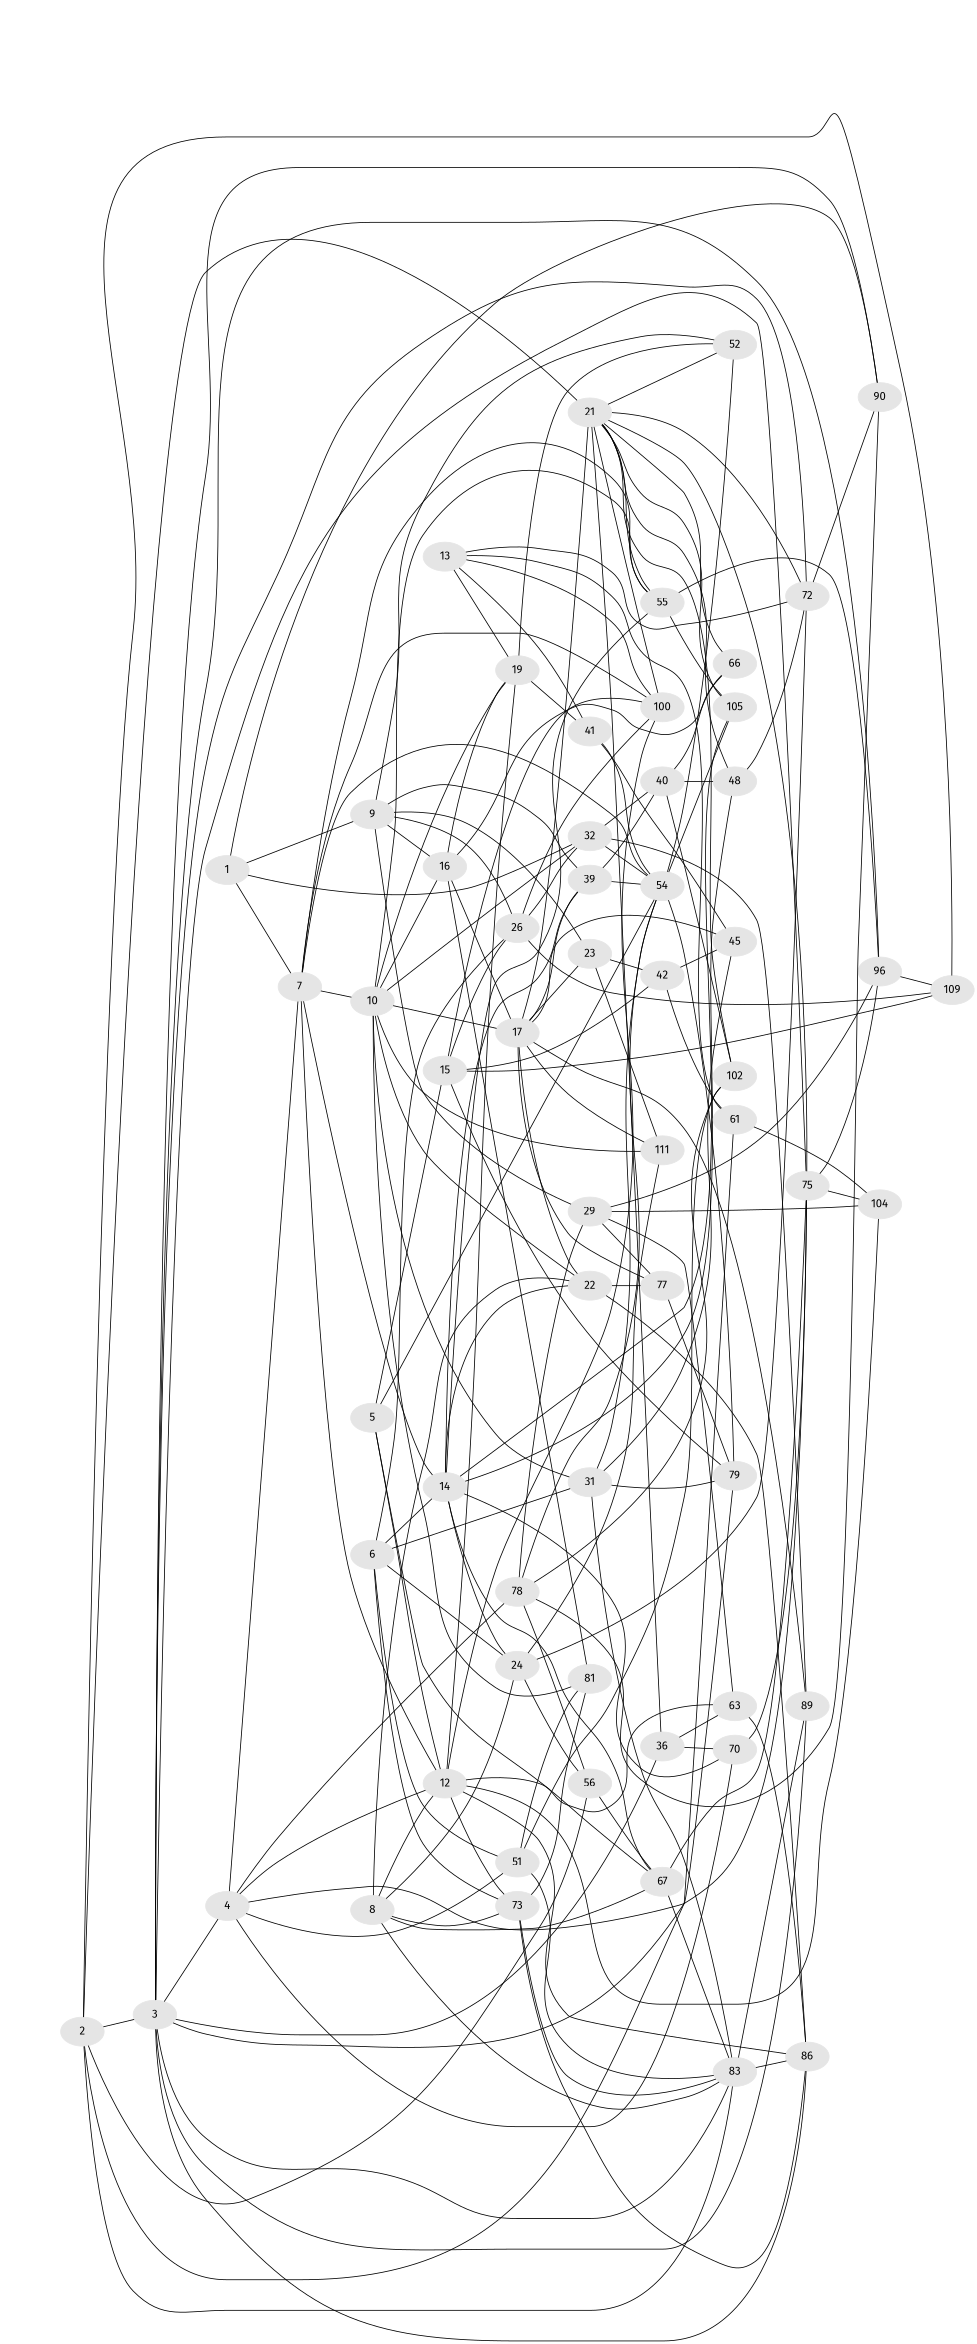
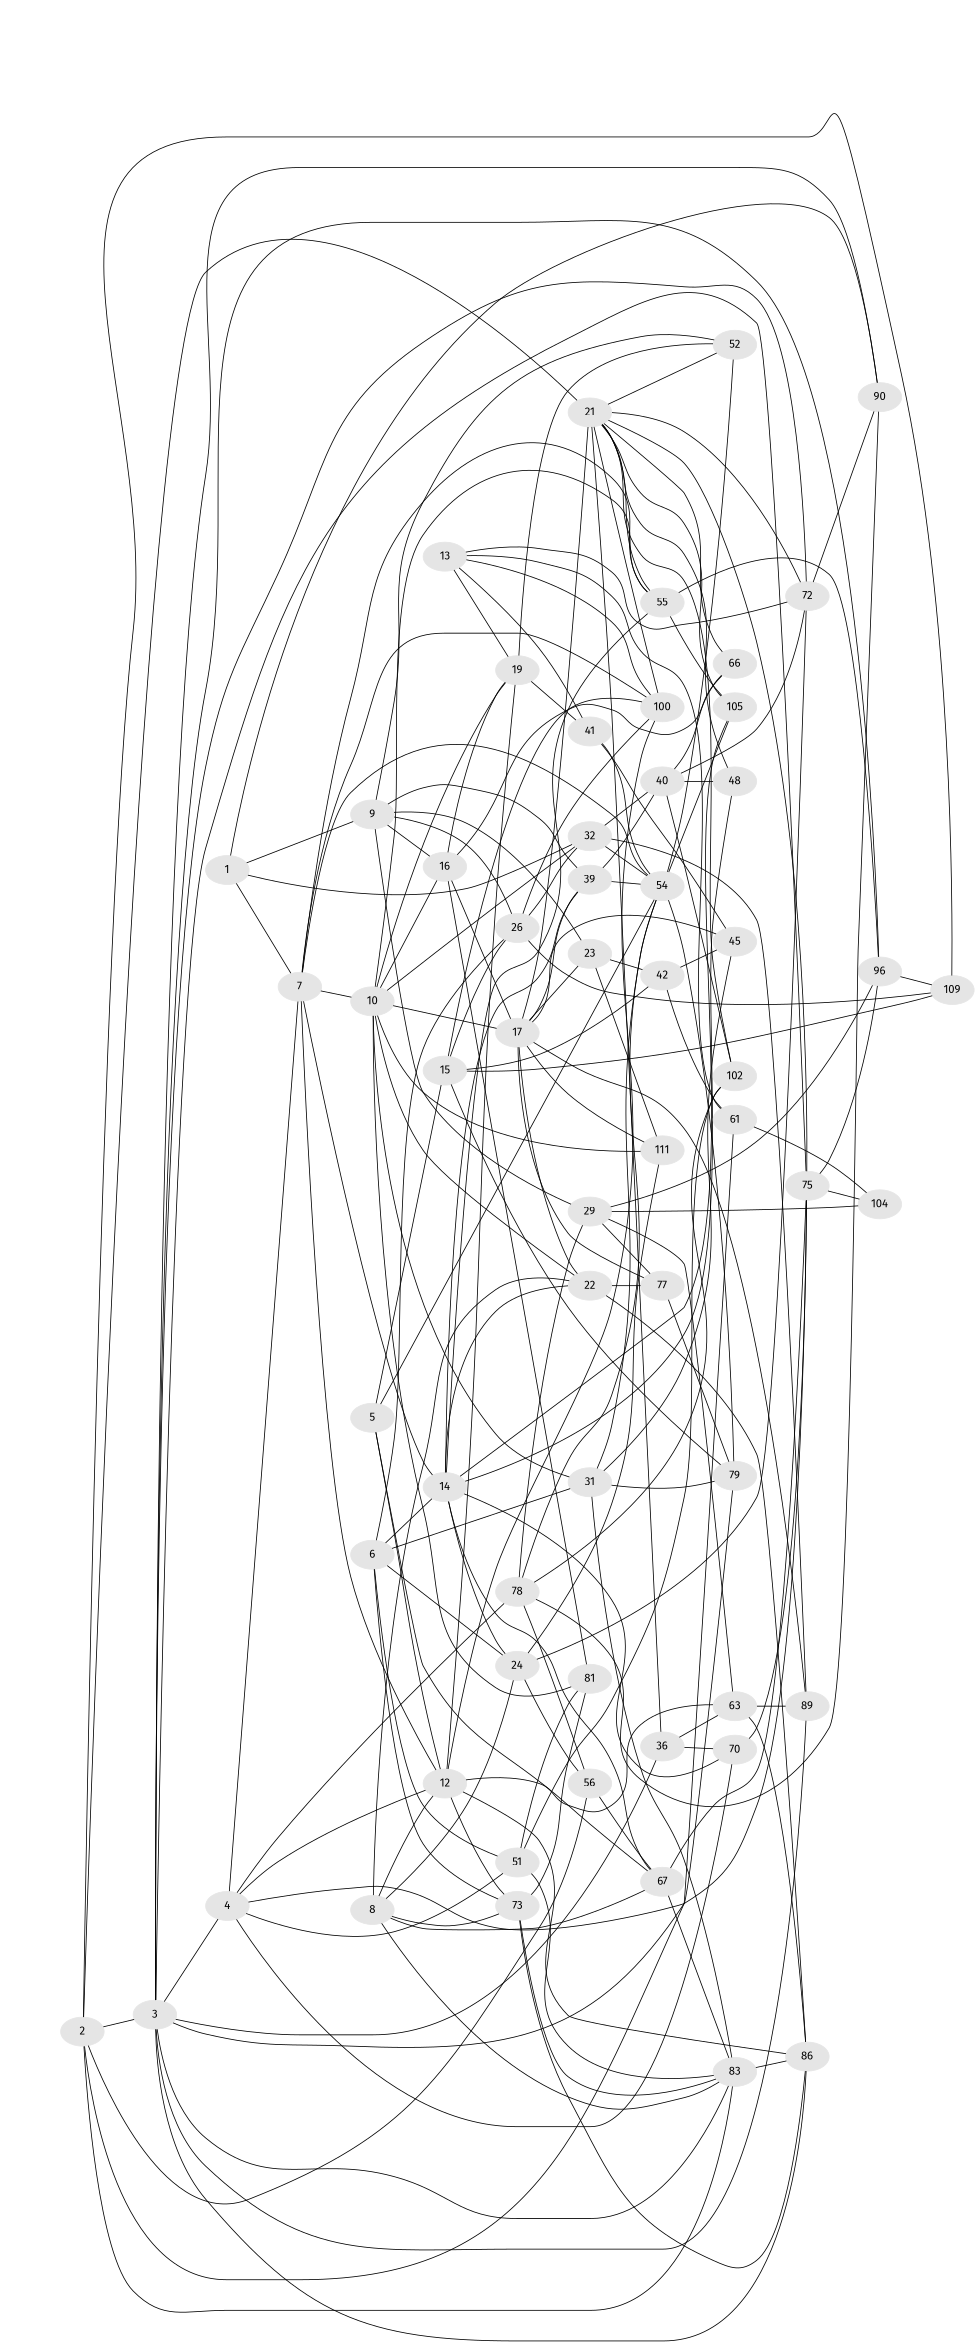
  graph {
    fontname="Fira Sans"
    rankdir=LR
    node [color=gray90 fontname="Fira Sans" style=filled]
    edge [fontname="Fira Sans"]
    7 [super="+30"]
    12 [super="+35+69"]
    n3 [label=54 super="+94+53"]
    14 [super="+28"]
    10 [super="+116+113+114"]
    55 [super="+110"]
    100 [super="+101"]
    1
    9 [super="+60"]
    32 [super="+117"]
    90
    26 [super="+82"]
    16 [super="+43"]
    23
    29 [super="+46"]
    39 [super="+49"]
    52
    89
    40 [super="+44"]
    2 [super="+64"]
    3 [super="+25+38"]
    21 [super="+31+74+47"]
    56
    61
    83 [super="+92"]
    109
    4 [super="+57+71"]
    36
    72 [super="+106"]
    75 [super="+99+84"]
    79 [super="+87"]
    86 [super="+91"]
    96
    48
    105
    66
    102
    67 [super="+85"]
    104
    n40 [label=78 super="+98"]
    51 [super="+62"]
    70
    63
    73 [super="+108"]
    19 [super="+97"]
    81
    5
    15 [super="+120"]
    42
    6 [super="+33"]
    n51 [label=31 super="+37"]
    24 [super="+27"]
    45
    22 [super="+59"]
    111
    17 [super="+20"]
    8 [super="+34"]
    77
    41
    13 [super="+80"]
    7 -- 12
    7 -- n3
    7 -- 14
    7 -- 10
    7 -- 55
    7 -- 100
    12 -- 100
    12 -- 86
-   12 -- 104
    12 -- 63
    12 -- 73
    12 -- 19
    n3 -- 52
    n3 -- 79
    n3 -- 105
    14 -- 55
    14 -- 39
    14 -- 48
    14 -- 105
    14 -- 67
    14 -- 70
    14 -- 24
    14 -- 22
    10 -- 55
    10 -- 32
    10 -- 16
    10 -- 19
    10 -- 81
    10 -- n51
    10 -- 22
    10 -- 111
    10 -- 17
    55 -- 96
    55 -- 105
    1 -- 7
    1 -- 9
    1 -- 32
    1 -- 90
    9 -- 26
    9 -- 16
    9 -- 23
    9 -- 29
    9 -- 39 [weight=2]
    9 -- 52
    32 -- n3
    32 -- 89
    32 -- 40
    26 -- 100
    26 -- 32
    26 -- 109
    16 -- 66
    16 -- 19
    16 -- 81
    16 -- 17
    23 -- 42
    23 -- 111
    29 -- 96
    29 -- 104
    29 -- 63
    29 -- 77
    39 -- n3
    39 -- 40
    40 -- 48
    40 -- 66 [weight=2]
    40 -- 102
    2 -- 3
    2 -- 21
    2 -- 56
    2 -- 61
    2 -- 83
    2 -- 109
    3 -- 90
    3 -- 89
    3 -- 83
    3 -- 4 [weight=2]
    3 -- 36
    3 -- 72
    3 -- 75
    3 -- 79
    3 -- 86
    3 -- 96
    21 -- 55
    21 -- 100
    21 -- 52
    21 -- 36
    21 -- 72 [weight=2]
    21 -- 75 [weight=2]
    21 -- 48
    21 -- 105
    21 -- 66
    21 -- 102
    56 -- 67
    61 -- 104
-   83 -- 89
+   63 -- 89
    83 -- 86
    4 -- 7
    4 -- 12
    4 -- 75
    4 -- n40
    4 -- 51
    4 -- 70
    36 -- 70
    36 -- 63
    72 -- 90
    75 -- 96
    75 -- 104
    96 -- 109
-   48 -- 72
+   40 -- 72
    67 -- 83
    67 -- 75
    n40 -- n3
    n40 -- 90
    n40 -- 29
    n40 -- 56
    n40 -- 102
    51 -- 83 [weight=2]
    51 -- 102
    51 -- 81
    70 -- 75
    63 -- 86
    73 -- 83
    73 -- 86
    73 -- 81
    19 -- 52
    19 -- 41
    5 -- 12
    5 -- n3
    5 -- 67
    5 -- 15
    15 -- 100
    15 -- 26
    15 -- 109
    15 -- 79
    15 -- 42
    42 -- 61
    42 -- 45
    6 -- 14
    6 -- 26
    6 -- 51
    6 -- 73
    6 -- n51
    6 -- 24
    n51 -- n3
    n51 -- 83
    n51 -- 79
    n51 -- 45
    24 -- 56
    24 -- 72
    24 -- 111
    22 -- 86
    22 -- 77
    17 -- 23
    17 -- 39
    17 -- 89
    17 -- 21
    17 -- 45
    17 -- 22
    17 -- 111
    17 -- 77
    8 -- 12
    8 -- 83
    8 -- 67
    8 -- 73
    8 -- 24
    8 -- 22
    77 -- 79
    41 -- n3
    41 -- 45
    13 -- 100
    13 -- 61
    13 -- 72 [weight=2]
    13 -- 19
    13 -- 41
  }
